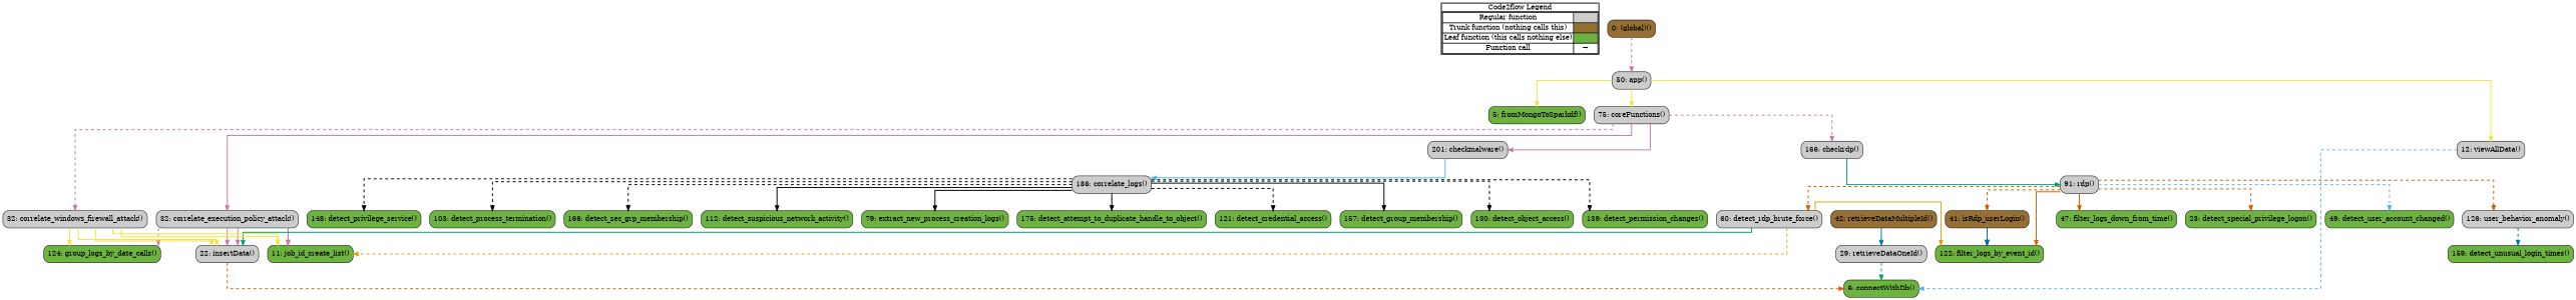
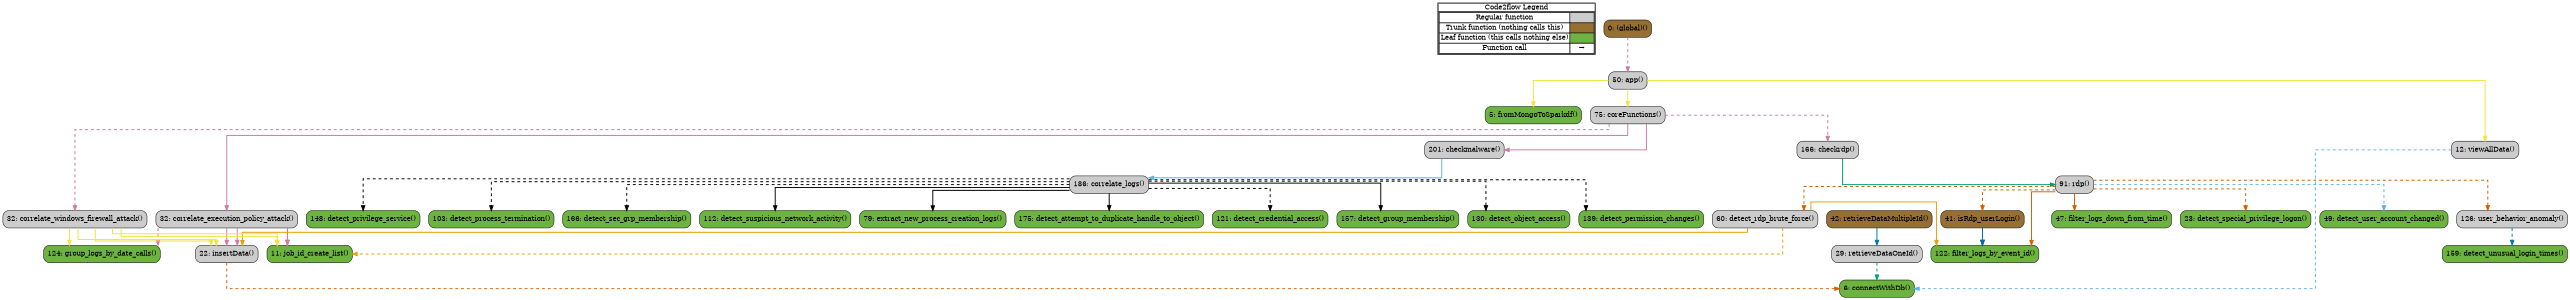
  digraph {
    concentrate=true
    rankdir=TB
    splines=ortho
    node [shape=rect fillcolor="#6db33f" style="rounded,filled"]
    edge [color="#000000" penwidth=2 style=dashed]
    n1 [label=<         <table cellspacing="0" cellpadding="0" border="1"><tr><td>Code2flow Legend</td></tr><tr><td>         <table cellspacing="0">         <tr><td>Regular function</td><td width="50px" bgcolor='#cccccc'></td></tr>         <tr><td>Trunk function (nothing calls this)</td><td bgcolor='#966F33'></td></tr>         <tr><td>Leaf function (this calls nothing else)</td><td bgcolor='#6db33f'></td></tr>         <tr><td>Function call</td><td><font color='black'>&#8594;</font></td></tr>         </table></td></tr></table>         > margin=0 shape=none fillcolor="" style=""]
    n2 [label="5: fromMongoToSparkdf()"]
    n3 [label="11: job_id_create_list()"]
    n4 [fillcolor="#966F33" label="0: (global)()"]
    n5 [fillcolor="#cccccc" label="50: app()"]
    n6 [fillcolor="#cccccc" label="75: coreFunctions()"]
    n7 [fillcolor="#cccccc" label="201: checkmalware()"]
    n8 [fillcolor="#cccccc" label="186: correlate_logs()"]
    n9 [label="175: detect_attempt_to_duplicate_handle_to_object()"]
    n10 [label="121: detect_credential_access()"]
    n11 [label="157: detect_group_membership()"]
    n12 [label="130: detect_object_access()"]
    n13 [label="139: detect_permission_changes()"]
    n14 [label="148: detect_privilege_service()"]
    n15 [label="103: detect_process_termination()"]
    n16 [label="166: detect_sec_grp_membership()"]
    n17 [label="112: detect_suspicious_network_activity()"]
    n18 [label="6: connectWithDb()"]
    n19 [fillcolor="#cccccc" label="22: insertData()"]
    n20 [fillcolor="#966F33" label="42: retrieveDataMultipleId()"]
    n21 [fillcolor="#cccccc" label="29: retrieveDataOneId()"]
    n22 [fillcolor="#cccccc" label="12: viewAllData()"]
    n23 [fillcolor="#cccccc" label="32: correlate_execution_policy_attack()"]
    n24 [fillcolor="#cccccc" label="166: checkrdp()"]
    n25 [fillcolor="#cccccc" label="60: detect_rdp_brute_force()"]
    n26 [label="159: detect_unusual_login_times()"]
    n27 [label="122: filter_logs_by_event_id()"]
    n28 [label="47: filter_logs_down_from_time()"]
    n29 [fillcolor="#966F33" label="41: isRdp_userLogin()"]
    n30 [fillcolor="#cccccc" label="91: rdp()"]
    n31 [fillcolor="#cccccc" label="126: user_behavior_anomaly()"]
    n32 [label="23: detect_special_privilege_logon()"]
    n33 [label="49: detect_user_account_changed()"]
    n34 [label="79: extract_new_process_creation_logs()"]
    n35 [label="124: group_logs_by_date_calls()"]
    n36 [fillcolor="#cccccc" label="32: correlate_windows_firewall_attack()"]
    subgraph sub_1 {
      label=legend
      rank=min
      n1
    }
    subgraph sub_2 {
      label="File: libs"
      style=dotted
      n2
      n3
    }
    subgraph sub_3 {
      label="File: main"
      style=dotted
      n4
      n5
      n6
    }
    subgraph sub_4 {
      label="File: malware_check"
      style=dotted
      n7
      n8
      n9
      n10
      n11
      n12
      n13
      n14
      n15
      n16
      n17
    }
    subgraph sub_5 {
      label="File: mongodbfunctions"
      style=dotted
      n18
      n19
      n20
      n21
      n22
    }
    subgraph sub_6 {
      label="File: powershell_attack_cor"
      style=dotted
      n23
    }
    subgraph sub_7 {
      label="File: rdpcheck"
      style=dotted
      n24
      n25
      n26
      n27
      n28
      n29
      n30
      n31
    }
    subgraph sub_8 {
      label="File: utils"
      style=dotted
      n32
      n33
      n34
      n35
    }
    subgraph sub_9 {
      label="File: windows_firewall_attack"
      style=dotted
      n36
    }
    n4 -> n5 [color="#CC79A7"]
    n5 -> n2 [color="#F0E442" style=""]
    n5 -> n6 [color="#F0E442" style=""]
    n5 -> n22 [color="#F0E442" style=""]
    n6 -> n7 [color="#CC79A7" style=solid]
    n6 -> n23 [color="#CC79A7" style=solid]
    n6 -> n24 [color="#CC79A7"]
    n6 -> n36 [color="#CC79A7"]
    n7 -> n8 [color="#56B4E9" style=solid]
    n8 -> n9 [style=solid]
    n8 -> n10
    n8 -> n11 [style=solid]
    n8 -> n12
    n8 -> n13
    n8 -> n14
    n8 -> n15
    n8 -> n16
    n8 -> n17 [style=solid]
    n8 -> n34 [style=solid]
    n19 -> n18 [color="#D55E00"]
    n20 -> n21 [color="#0072B2" style=solid]
    n21 -> n18 [color="#009E73"]
    n22 -> n18 [color="#56B4E9"]
    n23 -> n3 [color="#CC79A7" style=solid]
    n23 -> n3 [color="#CC79A7" style=""]
    n23 -> n19 [color="#CC79A7" style=solid]
    n23 -> n19 [color="#CC79A7" style=""]
    n23 -> n35 [color="#CC79A7"]
    n24 -> n30 [color="#009E73" style=solid]
    n25 -> n3 [color="#E69F00"]
-   n25 -> n19 [color="#009E73" style=solid]
+   n25 -> n19 [color="#E69F00" style=solid]
    n25 -> n27 [color="#E69F00" style=solid]
    n29 -> n27
    n29 -> n27 [color="#0072B2" style=solid]
    n30 -> n25 [color="#D55E00"]
    n30 -> n27 [color="#D55E00" style=solid]
    n30 -> n28 [color="#D55E00" style=solid]
    n30 -> n29 [color="#D55E00"]
    n30 -> n31 [color="#D55E00"]
    n30 -> n32 [color="#D55E00"]
    n30 -> n33 [color="#56B4E9"]
    n31 -> n26 [color="#0072B2"]
    n36 -> n3 [color="#F0E442" style=""]
    n36 -> n3 [color="#F0E442" style=""]
    n36 -> n19 [color="#F0E442" style=""]
    n36 -> n19 [color="#F0E442" style=""]
    n36 -> n35 [color="#F0E442" style=""]
  }
